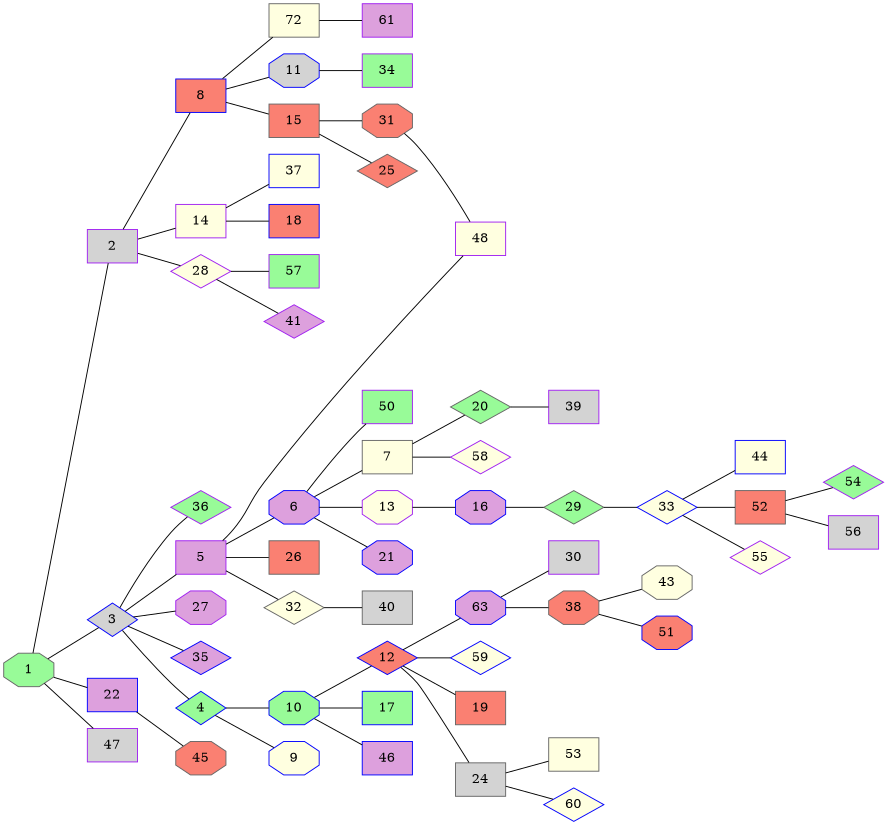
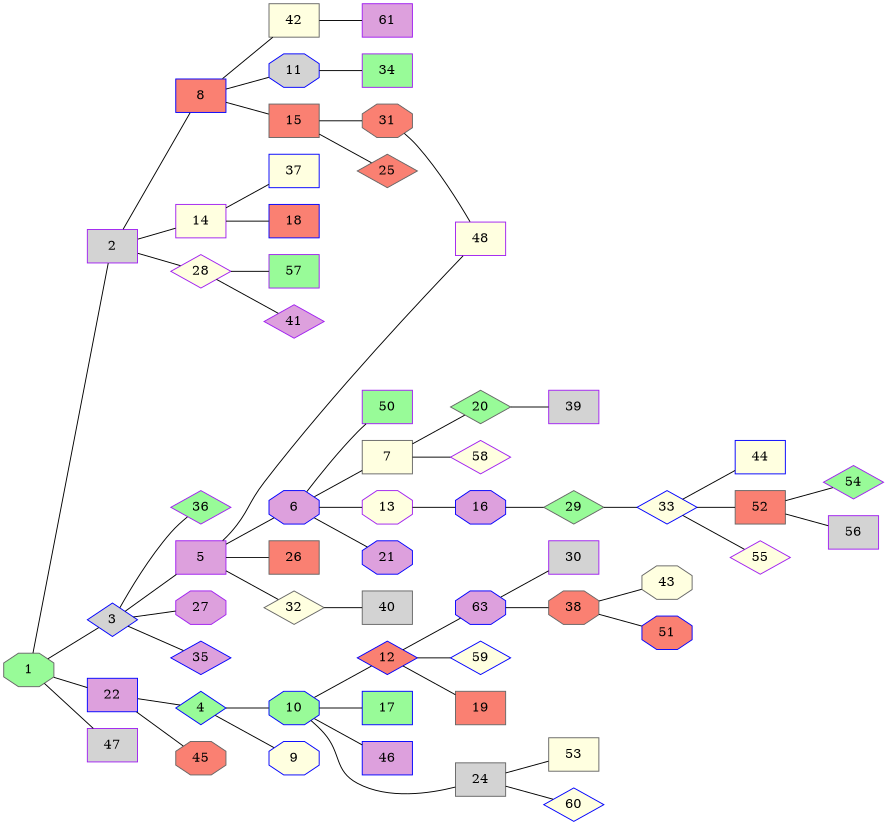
  graph {
    rankdir=LR
    node [color=blue fillcolor=lightyellow shape=box style=filled]
    1 [color=gray40 fillcolor=palegreen shape=octagon]
    2 [color=purple fillcolor=lightgrey]
    3 [fillcolor=lightgrey shape=diamond]
    22 [fillcolor=plum]
    47 [color=purple fillcolor=lightgrey]
    8 [fillcolor=salmon]
    14 [color=purple]
    28 [color=purple shape=diamond]
    4 [fillcolor=palegreen shape=diamond]
    5 [color=purple fillcolor=plum]
    27 [color=purple fillcolor=plum shape=octagon]
    35 [fillcolor=plum shape=diamond]
    36 [color=purple fillcolor=palegreen shape=diamond]
    45 [color=gray40 fillcolor=salmon shape=octagon]
    11 [fillcolor=lightgrey shape=octagon]
    15 [color=gray40 fillcolor=salmon]
-   42 [color=gray40 label=72]
+   42 [color=gray40]
    18 [fillcolor=salmon]
    37
    41 [color=purple fillcolor=plum shape=diamond]
    57 [color=purple fillcolor=palegreen]
    9 [shape=octagon]
    10 [fillcolor=palegreen shape=octagon]
    6 [fillcolor=plum shape=octagon]
    26 [color=gray40 fillcolor=salmon]
    32 [color=gray40 shape=diamond]
    48 [color=purple]
    12 [fillcolor=salmon shape=diamond]
    17 [fillcolor=palegreen]
    46 [fillcolor=plum]
    7 [color=gray40]
    13 [color=purple shape=octagon]
    21 [fillcolor=plum shape=octagon]
    50 [color=purple fillcolor=palegreen]
    40 [color=gray40 fillcolor=lightgrey]
    20 [color=gray40 fillcolor=palegreen shape=diamond]
    58 [color=purple shape=diamond]
    16 [fillcolor=plum shape=octagon]
    39 [color=purple fillcolor=lightgrey]
    34 [color=purple fillcolor=palegreen]
    25 [color=gray40 fillcolor=salmon shape=diamond]
    31 [color=gray40 fillcolor=salmon shape=octagon]
    61 [color=purple fillcolor=plum]
    19 [color=gray40 fillcolor=salmon]
    n45 [fillcolor=plum label=63 shape=octagon]
    24 [color=gray40 fillcolor=lightgrey]
    59 [shape=diamond]
    30 [color=purple fillcolor=lightgrey]
    38 [color=gray40 fillcolor=salmon shape=octagon]
    53 [color=gray40]
    60 [shape=diamond]
    29 [color=gray40 fillcolor=palegreen shape=diamond]
    33 [shape=diamond]
    43 [color=gray40 shape=octagon]
    51 [fillcolor=salmon shape=octagon]
    44
    52 [color=gray40 fillcolor=salmon]
    55 [color=purple shape=diamond]
    54 [color=purple fillcolor=palegreen shape=diamond]
    56 [color=purple fillcolor=lightgrey]
    1 -- 2
    1 -- 3
    1 -- 22
    1 -- 47
    2 -- 8
    2 -- 14
    2 -- 28
-   3 -- 4
+   22 -- 4
    3 -- 5
    3 -- 27
    3 -- 35
    3 -- 36
    22 -- 45
    8 -- 11
    8 -- 15
    8 -- 42
    14 -- 18
    14 -- 37
    28 -- 41
    28 -- 57
    4 -- 9
    4 -- 10
    5 -- 6
    5 -- 26
    5 -- 32
    5 -- 48
    11 -- 34
    15 -- 25
    15 -- 31
    42 -- 61
    10 -- 12
    10 -- 17
    10 -- 46
    6 -- 7
    6 -- 13
    6 -- 21
    6 -- 50
    32 -- 40
    12 -- 19
    12 -- n45
-   12 -- 24
+   10 -- 24
    12 -- 59
    7 -- 20
    7 -- 58
    13 -- 16
    20 -- 39
    16 -- 29
    31 -- 48
    n45 -- 30
    n45 -- 38
    24 -- 53
    24 -- 60
    38 -- 43
    38 -- 51
    29 -- 33
    33 -- 44
    33 -- 52
    33 -- 55
    52 -- 54
    52 -- 56
  }
